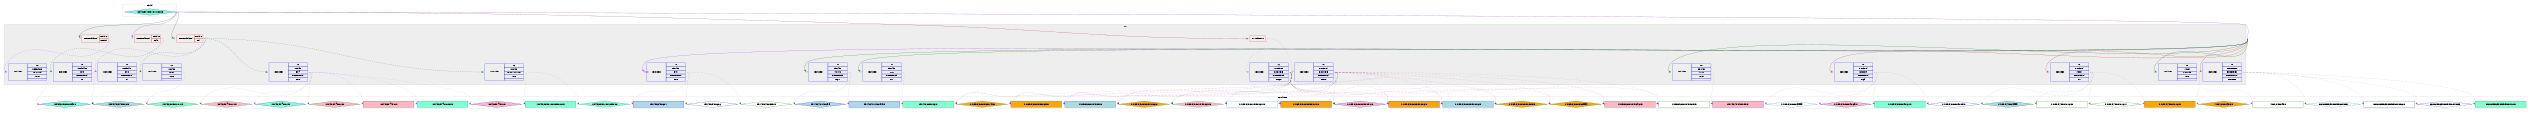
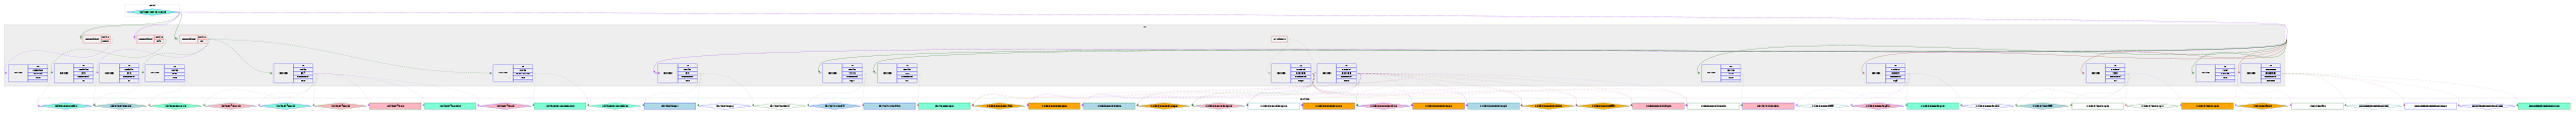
  digraph {
    compound=true
    concentrate=true
    fontname=Helvetica
    fontsize=10
    newrank=true
    rankdir=TB
    ranksep=1.5
    node [color=blue fontname=Helvetica fontsize=10 shape=diamond style=filled]
    edge [arrowhead=vee color=darkgreen headport=w style=dotted tailport=e weight=100]
    n1 [fillcolor=aquamarine label="x11-libs/gtkmathview-0.8.0-r3" width=4]
    n2 [label=<<TABLE BORDER="0" CELLBORDER="1" CELLSPACING="0" CELLPADDING="4" WIDTH="220"><TR><TD ROWSPAN="6" CELLPADDING="30">pack_dep</TD></TR><TR><TD WIDTH="110">no</TD></TR><TR><TD>sys-devel</TD></TR><TR><TD>automake</TD></TR><TR><TD>greaterequal</TD></TR><TR><TD>1.16.1</TD></TR></TABLE>> shape=none style=""]
    n3 [label=<<TABLE BORDER="0" CELLBORDER="1" CELLSPACING="0" CELLPADDING="4" WIDTH="220"><TR><TD ROWSPAN="6" CELLPADDING="30">pack_dep</TD></TR><TR><TD WIDTH="110">no</TD></TR><TR><TD>sys-devel</TD></TR><TR><TD>automake</TD></TR><TR><TD>greaterequal</TD></TR><TR><TD>1.15.1</TD></TR></TABLE>> shape=none style=""]
    n4 [color=red label=<<TABLE BORDER="0" CELLBORDER="1" CELLSPACING="0" CELLPADDING="4"><TR><TD CELLPADDING="10">any_of_group</TD></TR></TABLE>> shape=none style=""]
    n5 [label=<<TABLE BORDER="0" CELLBORDER="1" CELLSPACING="0" CELLPADDING="4" WIDTH="220"><TR><TD ROWSPAN="6" CELLPADDING="30">pack_dep</TD></TR><TR><TD WIDTH="110">no</TD></TR><TR><TD>app-portage</TD></TR><TR><TD>elt-patches</TD></TR><TR><TD>greaterequal</TD></TR><TR><TD>20170815</TD></TR></TABLE>> shape=none style=""]
    n6 [label=<<TABLE BORDER="0" CELLBORDER="1" CELLSPACING="0" CELLPADDING="4" WIDTH="220"><TR><TD ROWSPAN="6" CELLPADDING="30">pack_dep</TD></TR><TR><TD WIDTH="110">no</TD></TR><TR><TD>dev-libs</TD></TR><TR><TD>libxslt</TD></TR><TR><TD>none</TD></TR><TR><TD></TD></TR></TABLE>> shape=none style=""]
    n7 [label=<<TABLE BORDER="0" CELLBORDER="1" CELLSPACING="0" CELLPADDING="4" WIDTH="220"><TR><TD ROWSPAN="6" CELLPADDING="30">pack_dep</TD></TR><TR><TD WIDTH="110">no</TD></TR><TR><TD>sys-devel</TD></TR><TR><TD>autoconf</TD></TR><TR><TD>greaterequal</TD></TR><TR><TD>2.69</TD></TR></TABLE>> shape=none style=""]
    n8 [label=<<TABLE BORDER="0" CELLBORDER="1" CELLSPACING="0" CELLPADDING="4" WIDTH="220"><TR><TD ROWSPAN="6" CELLPADDING="30">pack_dep</TD></TR><TR><TD WIDTH="110">no</TD></TR><TR><TD>sys-devel</TD></TR><TR><TD>libtool</TD></TR><TR><TD>greaterequal</TD></TR><TR><TD>2.4</TD></TR></TABLE>> shape=none style=""]
    n9 [label=<<TABLE BORDER="0" CELLBORDER="1" CELLSPACING="0" CELLPADDING="4" WIDTH="220"><TR><TD ROWSPAN="6" CELLPADDING="30">pack_dep</TD></TR><TR><TD WIDTH="110">no</TD></TR><TR><TD>virtual</TD></TR><TR><TD>pkgconfig</TD></TR><TR><TD>none</TD></TR><TR><TD></TD></TR></TABLE>> shape=none style=""]
    n10 [label=<<TABLE BORDER="0" CELLBORDER="1" CELLSPACING="0" CELLPADDING="4" WIDTH="220"><TR><TD ROWSPAN="6" CELLPADDING="30">pack_dep</TD></TR><TR><TD WIDTH="110">no</TD></TR><TR><TD>x11-libs</TD></TR><TR><TD>pango</TD></TR><TR><TD>none</TD></TR><TR><TD></TD></TR></TABLE>> shape=none style=""]
    n11 [label=<<TABLE BORDER="0" CELLBORDER="1" CELLSPACING="0" CELLPADDING="4" WIDTH="220"><TR><TD ROWSPAN="6" CELLPADDING="30">pack_dep</TD></TR><TR><TD WIDTH="110">no</TD></TR><TR><TD>media-libs</TD></TR><TR><TD>t1lib</TD></TR><TR><TD>greaterequal</TD></TR><TR><TD>5</TD></TR></TABLE>> shape=none style=""]
    n12 [label=<<TABLE BORDER="0" CELLBORDER="1" CELLSPACING="0" CELLPADDING="4" WIDTH="220"><TR><TD ROWSPAN="6" CELLPADDING="30">pack_dep</TD></TR><TR><TD WIDTH="110">no</TD></TR><TR><TD>x11-libs</TD></TR><TR><TD>gtk+</TD></TR><TR><TD>greaterequal</TD></TR><TR><TD>2.2.1</TD></TR></TABLE>> shape=none style=""]
    n13 [label=<<TABLE BORDER="0" CELLBORDER="1" CELLSPACING="0" CELLPADDING="4" WIDTH="220"><TR><TD ROWSPAN="6" CELLPADDING="30">pack_dep</TD></TR><TR><TD WIDTH="110">no</TD></TR><TR><TD>x11-libs</TD></TR><TR><TD>pangox-compat</TD></TR><TR><TD>none</TD></TR><TR><TD></TD></TR></TABLE>> shape=none style=""]
    n14 [color=red label=<<TABLE BORDER="0" CELLBORDER="1" CELLSPACING="0" CELLPADDING="4"><TR><TD ROWSPAN="3" CELLPADDING="10">use_conditional</TD></TR><TR><TD>positive</TD></TR><TR><TD>gtk</TD></TR></TABLE>> shape=none style=""]
    n15 [label=<<TABLE BORDER="0" CELLBORDER="1" CELLSPACING="0" CELLPADDING="4" WIDTH="220"><TR><TD ROWSPAN="6" CELLPADDING="30">pack_dep</TD></TR><TR><TD WIDTH="110">no</TD></TR><TR><TD>dev-libs</TD></TR><TR><TD>glib</TD></TR><TR><TD>greaterequal</TD></TR><TR><TD>2.2.1</TD></TR></TABLE>> shape=none style=""]
    n16 [label=<<TABLE BORDER="0" CELLBORDER="1" CELLSPACING="0" CELLPADDING="4" WIDTH="220"><TR><TD ROWSPAN="6" CELLPADDING="30">pack_dep</TD></TR><TR><TD WIDTH="110">no</TD></TR><TR><TD>media-fonts</TD></TR><TR><TD>texcm-ttf</TD></TR><TR><TD>none</TD></TR><TR><TD></TD></TR></TABLE>> shape=none style=""]
    n17 [color=red label=<<TABLE BORDER="0" CELLBORDER="1" CELLSPACING="0" CELLPADDING="4"><TR><TD ROWSPAN="3" CELLPADDING="10">use_conditional</TD></TR><TR><TD>positive</TD></TR><TR><TD>mathml</TD></TR></TABLE>> shape=none style=""]
    n18 [label=<<TABLE BORDER="0" CELLBORDER="1" CELLSPACING="0" CELLPADDING="4" WIDTH="220"><TR><TD ROWSPAN="6" CELLPADDING="30">pack_dep</TD></TR><TR><TD WIDTH="110">no</TD></TR><TR><TD>media-libs</TD></TR><TR><TD>t1lib</TD></TR><TR><TD>greaterequal</TD></TR><TR><TD>5</TD></TR></TABLE>> shape=none style=""]
    n19 [color=red label=<<TABLE BORDER="0" CELLBORDER="1" CELLSPACING="0" CELLPADDING="4"><TR><TD ROWSPAN="3" CELLPADDING="10">use_conditional</TD></TR><TR><TD>positive</TD></TR><TR><TD>t1lib</TD></TR></TABLE>> shape=none style=""]
    n20 [label=<<TABLE BORDER="0" CELLBORDER="1" CELLSPACING="0" CELLPADDING="4" WIDTH="220"><TR><TD ROWSPAN="6" CELLPADDING="30">pack_dep</TD></TR><TR><TD WIDTH="110">no</TD></TR><TR><TD>dev-libs</TD></TR><TR><TD>libxml2</TD></TR><TR><TD>greaterequal</TD></TR><TR><TD>2.6.7</TD></TR></TABLE>> shape=none style=""]
    n21 [label=<<TABLE BORDER="0" CELLBORDER="1" CELLSPACING="0" CELLPADDING="4" WIDTH="220"><TR><TD ROWSPAN="6" CELLPADDING="30">pack_dep</TD></TR><TR><TD WIDTH="110">no</TD></TR><TR><TD>dev-libs</TD></TR><TR><TD>popt</TD></TR><TR><TD>greaterequal</TD></TR><TR><TD>1.7</TD></TR></TABLE>> shape=none style=""]
    n22 [color=darkgreen fillcolor=orange label="sys-devel/automake-1.10.3-r3" width=4]
    n23 [color=teal fillcolor=lightblue label="sys-devel/automake-1.11.6-r3" shape=box width=4]
    n24 [fillcolor=orange label="sys-devel/automake-1.12.6-r2" shape=box width=4]
    n25 [fillcolor=lightpink label="sys-devel/automake-1.13.4-r2" width=4]
    n26 [fillcolor=orange label="sys-devel/automake-1.14.1-r2" shape=box width=4]
    n27 [color=teal fillcolor=white label="sys-devel/automake-1.16.1-r1" shape=box width=4]
    n28 [color=teal fillcolor=lightpink label="sys-devel/automake-1.16.1-r2" width=4]
    n29 [color=teal fillcolor=orange label="sys-devel/automake-1.4_p6-r2" width=4]
    n30 [color=darkgreen fillcolor=lightblue label="sys-devel/automake-1.5-r2" shape=box width=4]
    n31 [color=teal fillcolor=orange label="sys-devel/automake-1.6.3-r2" shape=box width=4]
    n32 [color=teal fillcolor=orange label="sys-devel/automake-1.7.9-r3" width=4]
    n33 [color=darkgreen fillcolor=white label="sys-devel/automake-1.8.5-r5" shape=box width=4]
    n34 [color=teal fillcolor=lightpink label="sys-devel/automake-1.9.6-r5" shape=box width=4]
    n35 [color=darkgreen fillcolor=orange label="sys-devel/automake-9999" width=4]
    n36 [color=teal fillcolor=aquamarine label="x11-libs/gtk+-2.24.32-r1" shape=box width=4]
    n37 [color=darkgreen fillcolor=lightpink label="x11-libs/gtk+-3.24.1" shape=box width=4]
    n38 [color=darkgreen fillcolor=lightpink label="x11-libs/gtk+-3.24.10" width=4]
    n39 [fillcolor=aquamarine label="x11-libs/gtk+-3.24.11" width=4]
    n40 [color=teal fillcolor=lightpink label="x11-libs/gtk+-3.24.4-r1" width=4]
    n41 [fillcolor=lightpink label="x11-libs/gtk+-3.24.8" width=4]
    n42 [color=teal fillcolor=white label="app-portage/elt-patches-20170317" width=4]
    n43 [color=darkgreen fillcolor=aquamarine label="app-portage/elt-patches-20170422" shape=box width=4]
    n44 [fillcolor=white label="app-portage/elt-patches-20170815" width=4]
    n45 [fillcolor=white label="app-portage/elt-patches-20170826.1" shape=box width=4]
    n46 [fillcolor=lightpink label="dev-libs/libxslt-1.1.33-r1" shape=box width=4]
    n47 [fillcolor=white label="sys-devel/autoconf-2.13-r1" width=4]
    n48 [color=teal fillcolor=aquamarine label="sys-devel/autoconf-2.64-r1" shape=box width=4]
    n49 [fillcolor=lightpink label="sys-devel/autoconf-2.69-r4" width=4]
    n50 [color=teal fillcolor=white label="sys-devel/autoconf-9999" width=4]
    n51 [color=darkgreen fillcolor=orange label="sys-devel/libtool-2.4.6-r3" shape=box width=4]
    n52 [color=darkgreen fillcolor=white label="sys-devel/libtool-2.4.6-r4" width=4]
    n53 [color=darkgreen fillcolor=white label="sys-devel/libtool-2.4.6-r5" shape=box width=4]
    n54 [color=darkgreen fillcolor=lightblue label="sys-devel/libtool-9999" width=4]
    n55 [color=teal fillcolor=orange label="virtual/pkgconfig-0-r1" width=4]
    n56 [color=darkgreen fillcolor=white label="virtual/pkgconfig-1" shape=box width=4]
    n57 [color=darkgreen fillcolor=lightblue label="media-libs/t1lib-5.1.2-r2" width=4]
    n58 [color=darkgreen fillcolor=aquamarine label="x11-libs/pango-1.42.4-r2" width=4]
    n59 [color=teal fillcolor=aquamarine label="x11-libs/pangox-compat-0.0.2" width=4]
    n60 [color=teal fillcolor=aquamarine label="x11-libs/pangox-compat-0.0.2-r1" shape=box width=4]
    n61 [fillcolor=aquamarine label="media-fonts/texcm-ttf-1.0" width=4]
    n62 [color=darkgreen fillcolor=white label="dev-libs/glib-2.58.3-r1" width=4]
    n63 [fillcolor=white label="dev-libs/glib-2.60.6" width=4]
    n64 [fillcolor=lightblue label="dev-libs/glib-2.60.7" shape=box width=4]
    n65 [fillcolor=lightblue label="dev-libs/libxml2-2.9.9" width=4]
    n66 [fillcolor=lightblue label="dev-libs/libxml2-2.9.9-r1" shape=box width=4]
    n67 [color=darkgreen fillcolor=aquamarine label="dev-libs/popt-1.16-r2" shape=box width=4]
    subgraph cluster_1 {
      color=gray
      label=<<i>dependencies</i>>
      subgraph cluster_2 {
        color=gray
        fillcolor="#eeeeee"
        label=<<i>compile</i>>
        style=filled
        subgraph sub_3 {
          color=gray
          fillcolor="#eeeeee"
          label=<<i>compile</i>>
          style=filled
          n4
          subgraph sub_4 {
            color=gray
            fillcolor="#eeeeee"
            label=<<i>compile</i>>
            style=filled
            n2
          }
          subgraph sub_5 {
            color=gray
            fillcolor="#eeeeee"
            label=<<i>compile</i>>
            style=filled
            n3
          }
        }
        subgraph sub_6 {
          color=gray
          fillcolor="#eeeeee"
          label=<<i>compile</i>>
          style=filled
          n5
        }
        subgraph sub_7 {
          color=gray
          fillcolor="#eeeeee"
          label=<<i>compile</i>>
          style=filled
          n6
        }
        subgraph sub_8 {
          color=gray
          fillcolor="#eeeeee"
          label=<<i>compile</i>>
          style=filled
          n7
        }
        subgraph sub_9 {
          color=gray
          fillcolor="#eeeeee"
          label=<<i>compile</i>>
          style=filled
          n8
        }
        subgraph sub_10 {
          color=gray
          fillcolor="#eeeeee"
          label=<<i>compile</i>>
          style=filled
          n9
        }
      }
      subgraph cluster_11 {
        color=gray
        fillcolor="#eeeeee"
        label=<<i>compile and run</i>>
        style=filled
        subgraph sub_12 {
          color=gray
          fillcolor="#eeeeee"
          label=<<i>compile and run</i>>
          style=filled
          n14
          subgraph sub_13 {
            color=gray
            fillcolor="#eeeeee"
            label=<<i>compile and run</i>>
            style=filled
            n10
          }
          subgraph sub_14 {
            color=gray
            fillcolor="#eeeeee"
            label=<<i>compile and run</i>>
            style=filled
            n11
          }
          subgraph sub_15 {
            color=gray
            fillcolor="#eeeeee"
            label=<<i>compile and run</i>>
            style=filled
            n12
          }
          subgraph sub_16 {
            color=gray
            fillcolor="#eeeeee"
            label=<<i>compile and run</i>>
            style=filled
            n13
          }
        }
        subgraph sub_17 {
          color=gray
          fillcolor="#eeeeee"
          label=<<i>compile and run</i>>
          style=filled
          n15
        }
        subgraph sub_18 {
          color=gray
          fillcolor="#eeeeee"
          label=<<i>compile and run</i>>
          style=filled
          n17
          subgraph sub_19 {
            color=gray
            fillcolor="#eeeeee"
            label=<<i>compile and run</i>>
            style=filled
            n16
          }
        }
        subgraph sub_20 {
          color=gray
          fillcolor="#eeeeee"
          label=<<i>compile and run</i>>
          style=filled
          n19
          subgraph sub_21 {
            color=gray
            fillcolor="#eeeeee"
            label=<<i>compile and run</i>>
            style=filled
            n18
          }
        }
        subgraph sub_22 {
          color=gray
          fillcolor="#eeeeee"
          label=<<i>compile and run</i>>
          style=filled
          n20
        }
        subgraph sub_23 {
          color=gray
          fillcolor="#eeeeee"
          label=<<i>compile and run</i>>
          style=filled
          n21
        }
      }
      subgraph cluster_24 {
        color=gray
        fillcolor="#eeeeee"
        label=<<i>run</i>>
        style=filled
      }
    }
    subgraph cluster_25 {
      color=gray
      label=<<i>ebuild</i>>
      rank=same
      n1
    }
    subgraph cluster_26 {
      color=gray
      label=<<i>candidates</i>>
      rank=same
      subgraph sub_27 {
        color=black
        label=<<i>candidates</i>>
        nodesep=1
        rank=same
        n22
        n23
        n24
        n25
        n26
        n27
        n28
        n29
        n30
        n31
        n32
        n33
        n34
        n35
      }
      subgraph sub_28 {
        color=black
        label=<<i>candidates</i>>
        nodesep=1
        rank=same
        n36
        n37
        n38
        n39
        n40
        n41
      }
      subgraph sub_29 {
        color=black
        label=<<i>candidates</i>>
        nodesep=1
        rank=same
        n22
        n23
        n24
        n25
        n26
        n27
        n28
        n29
        n30
        n31
        n32
        n33
        n34
        n35
      }
      subgraph sub_30 {
        color=black
        label=<<i>candidates</i>>
        nodesep=1
        rank=same
        n42
        n43
        n44
        n45
      }
      subgraph sub_31 {
        color=black
        label=<<i>candidates</i>>
        nodesep=1
        rank=same
        n46
      }
      subgraph sub_32 {
        color=black
        label=<<i>candidates</i>>
        nodesep=1
        rank=same
        n47
        n48
        n49
        n50
      }
      subgraph sub_33 {
        color=black
        label=<<i>candidates</i>>
        nodesep=1
        rank=same
        n51
        n52
        n53
        n54
      }
      subgraph sub_34 {
        color=black
        label=<<i>candidates</i>>
        nodesep=1
        rank=same
        n55
        n56
      }
      subgraph sub_35 {
        color=black
        label=<<i>candidates</i>>
        nodesep=1
        rank=same
        n57
      }
      subgraph sub_36 {
        color=black
        label=<<i>candidates</i>>
        nodesep=1
        rank=same
        n58
      }
      subgraph sub_37 {
        color=black
        label=<<i>candidates</i>>
        nodesep=1
        rank=same
        n59
        n60
      }
      subgraph sub_38 {
        color=black
        label=<<i>candidates</i>>
        nodesep=1
        rank=same
        n61
      }
      subgraph sub_39 {
        color=black
        label=<<i>candidates</i>>
        nodesep=1
        rank=same
        n57
      }
      subgraph sub_40 {
        color=black
        label=<<i>candidates</i>>
        nodesep=1
        rank=same
        n62
        n63
        n64
      }
      subgraph sub_41 {
        color=black
        label=<<i>candidates</i>>
        nodesep=1
        rank=same
        n65
        n66
      }
      subgraph sub_42 {
        color=black
        label=<<i>candidates</i>>
        nodesep=1
        rank=same
        n67
      }
    }
-   n1 -> n4 [color=brown style=solid weight=20]
    n1 -> n5 [color=brown style=solid weight=20]
    n1 -> n6 [style=solid weight=20]
    n1 -> n7 [color=brown style=solid weight=20]
    n1 -> n8 [color=brown style=solid weight=20]
    n1 -> n9 [style=solid weight=20]
    n1 -> n14 [arrowhead=odotvee style=solid weight=20]
    n1 -> n15 [arrowhead=odotvee color=purple style=solid weight=20]
    n1 -> n17 [arrowhead=odotvee style=solid weight=20]
    n1 -> n19 [arrowhead=odotvee color=purple style=solid weight=20]
    n1 -> n20 [arrowhead=odotvee style=solid weight=20]
    n1 -> n21 [arrowhead=odotvee style=solid weight=20]
    n2 -> n22 [color=brown]
    n2 -> n23 [color=purple]
    n2 -> n24 [color=brown]
    n2 -> n25
    n2 -> n26 [color=brown]
    n2 -> n27
    n2 -> n28
    n2 -> n29
    n2 -> n30 [color=purple]
    n2 -> n31 [color=purple]
    n2 -> n32 [color=brown]
    n2 -> n33 [color=brown]
    n2 -> n34 [color=brown]
    n2 -> n35 [color=purple]
    n3 -> n22 [color=brown]
    n3 -> n23 [color=purple]
    n3 -> n24 [color=purple]
    n3 -> n25
    n3 -> n26 [color=purple]
    n3 -> n27 [color=purple]
    n3 -> n28
    n3 -> n29 [color=brown]
    n3 -> n30 [color=purple]
    n3 -> n31 [color=purple]
    n3 -> n32 [color=brown]
    n3 -> n33 [color=purple]
    n3 -> n34 [color=brown]
    n3 -> n35 [color=brown]
    n4 -> n2 [arrowhead=oinv weight=20]
    n4 -> n3 [arrowhead=oinv color=brown weight=20]
    n5 -> n42
    n5 -> n43
    n5 -> n44 [color=brown]
    n5 -> n45 [color=brown]
    n6 -> n46
    n7 -> n47
    n7 -> n48
    n7 -> n49 [color=purple]
    n7 -> n50 [color=purple]
    n8 -> n51 [color=purple]
    n8 -> n52 [color=brown]
    n8 -> n53
    n8 -> n54
    n9 -> n55 [color=purple]
    n9 -> n56 [color=purple]
    n10 -> n58 [color=brown]
    n11 -> n57 [color=purple]
    n12 -> n36 [color=purple]
    n12 -> n37 [color=purple]
    n12 -> n38
    n12 -> n39 [color=purple]
    n12 -> n40
    n12 -> n41 [color=purple]
    n13 -> n59
    n13 -> n60
    n14 -> n10 [style=dashed weight=20]
    n14 -> n11 [color=purple style=dashed weight=20]
    n14 -> n12 [style=dashed weight=20]
    n14 -> n13 [style=dashed weight=20]
    n15 -> n62
    n15 -> n63
    n15 -> n64 [color=brown]
    n16 -> n61 [color=purple]
    n17 -> n16 [color=purple style=dashed weight=20]
    n18 -> n57
    n19 -> n18 [style=dashed weight=20]
    n20 -> n65
    n20 -> n66 [color=brown]
    n21 -> n67 [color=brown]
  }
